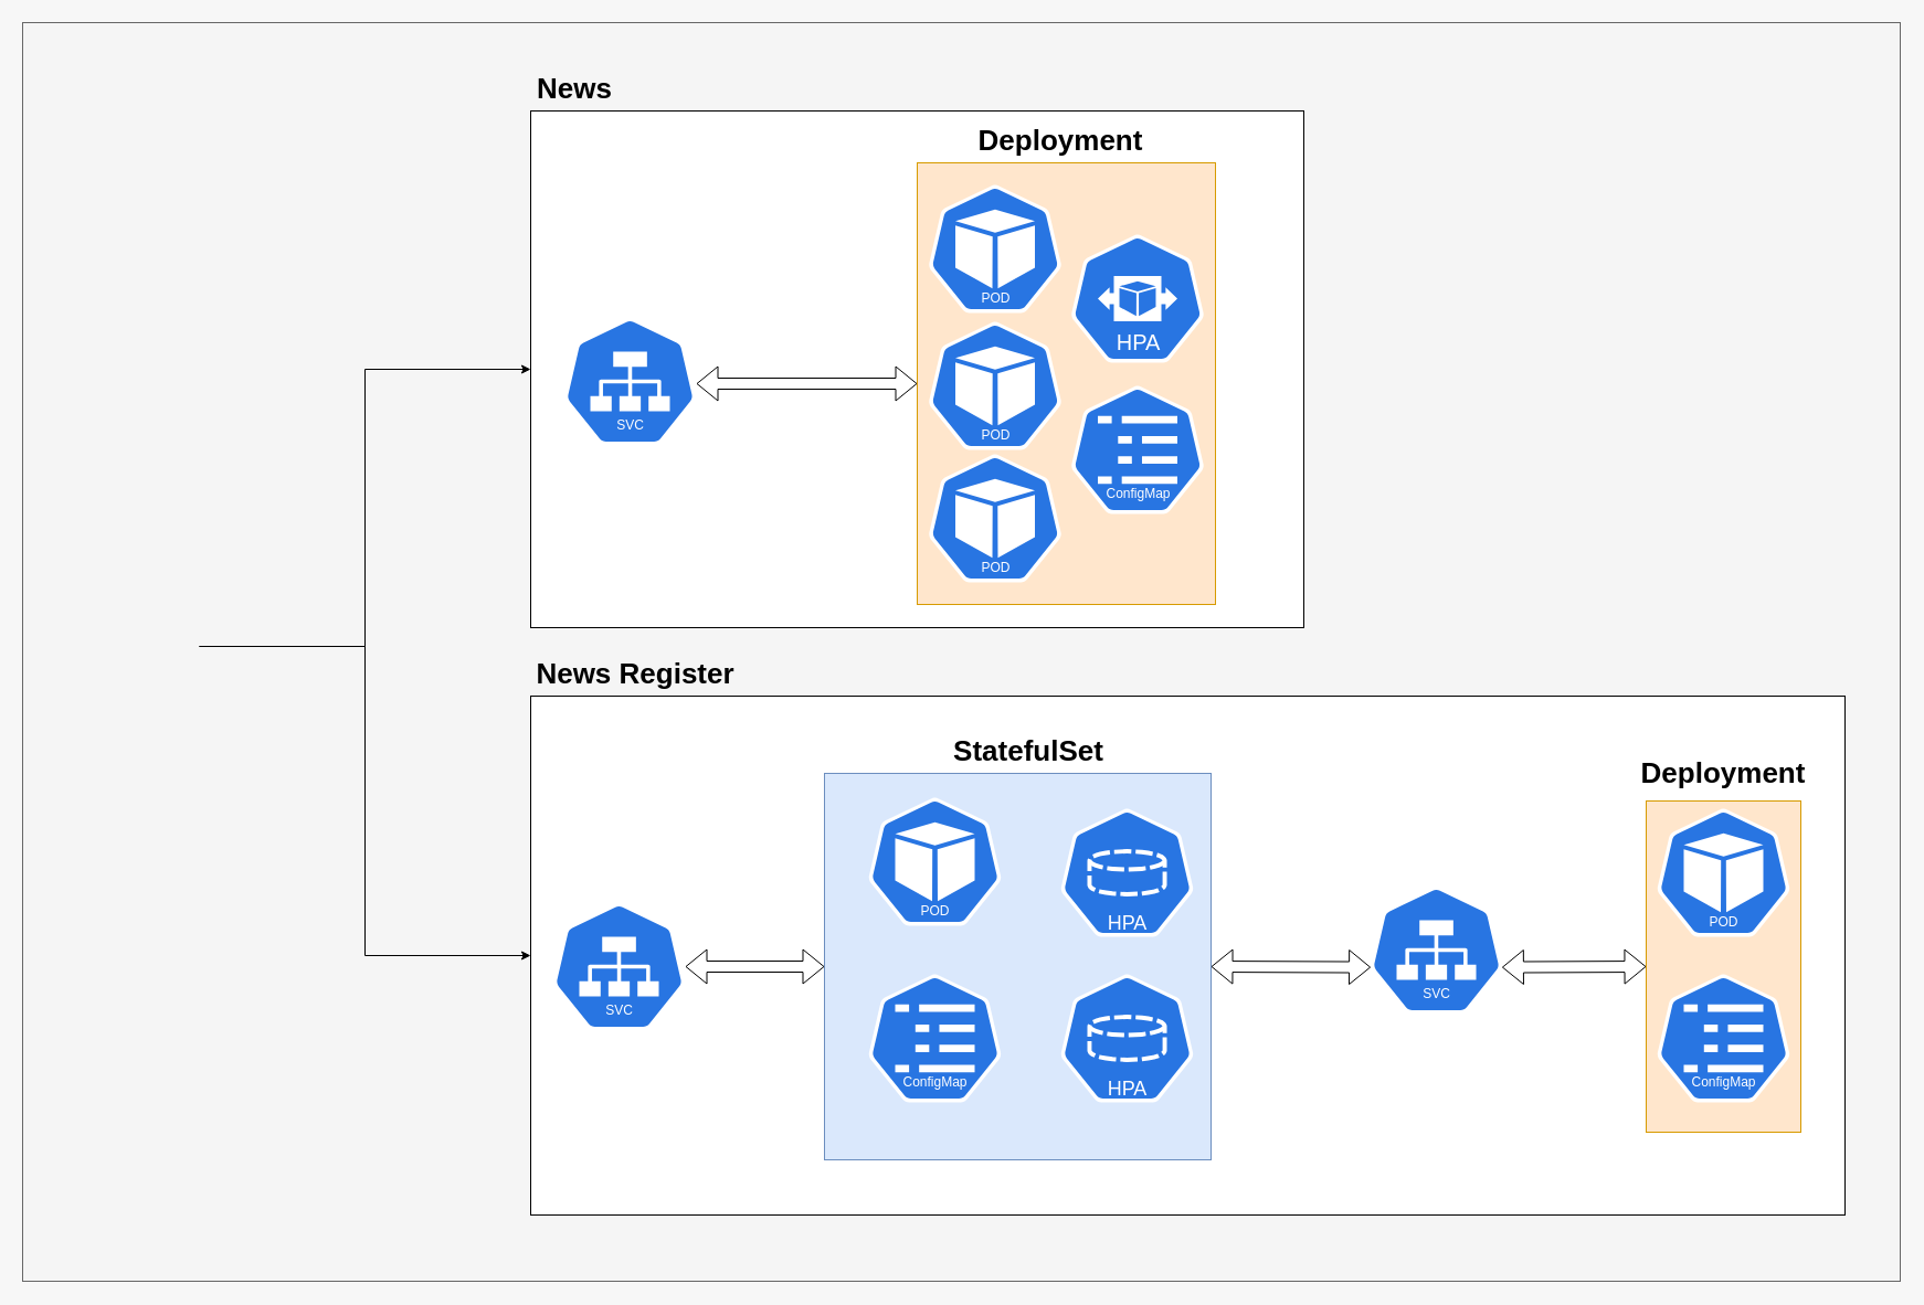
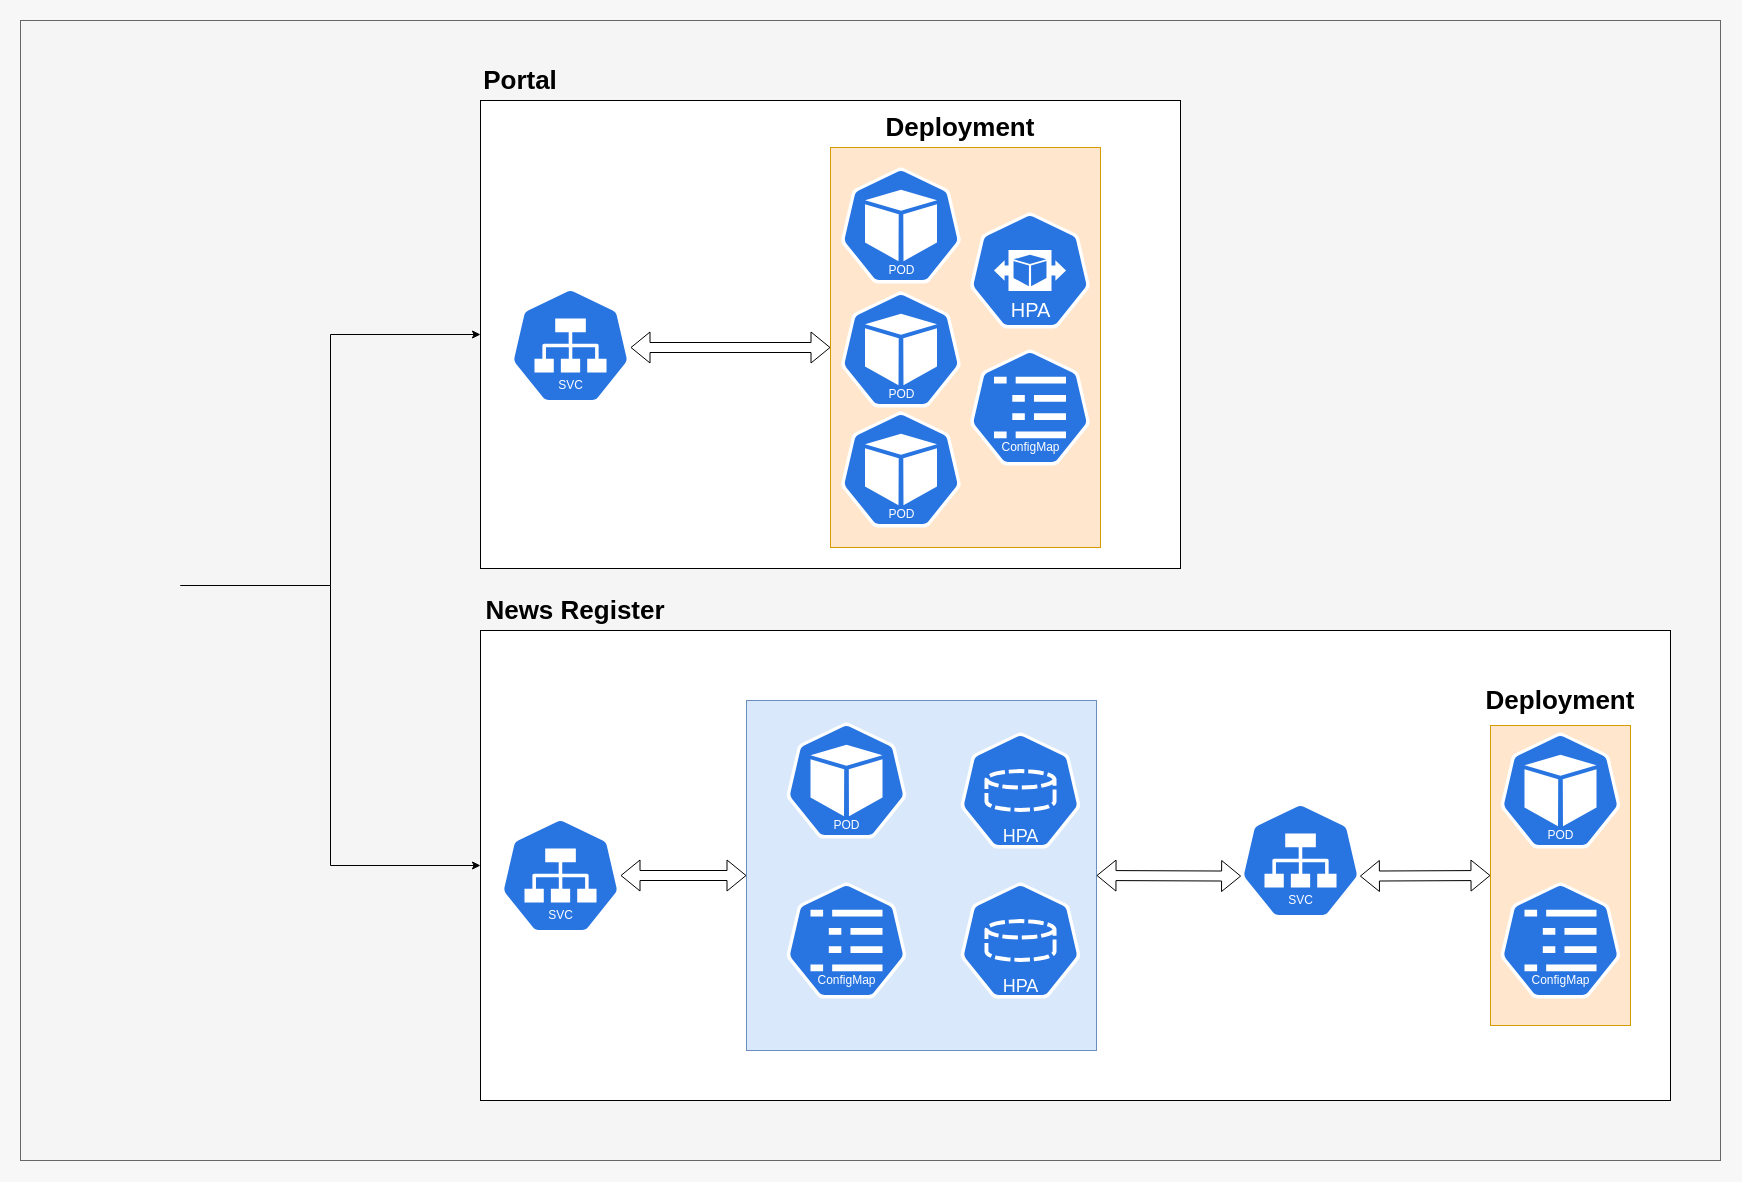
  <mxCell id="0" />
  <mxCell id="1" parent="0" />
  <mxCell id="2" value="" style="rounded=0;whiteSpace=wrap;html=1;fillColor=#f5f5f5;strokeColor=#666666;fontColor=#333333;" vertex="1" parent="1"><mxGeometry x="20" y="20" width="1700" height="1140" as="geometry" /></mxCell>
  <mxCell id="3" value="" style="rounded=0;whiteSpace=wrap;html=1;" vertex="1" parent="1"><mxGeometry x="480" y="630" width="1190" height="470" as="geometry" /></mxCell>
  <mxCell id="4" value="" style="rounded=0;whiteSpace=wrap;html=1;" vertex="1" parent="1"><mxGeometry x="480" width="700" height="468" as="geometry" y="100" /></mxCell>
  <mxCell id="5" value="SVC" style="html=1;dashed=0;whitespace=wrap;fillColor=#2875E2;strokeColor=#ffffff;points=[[0.005,0.63,0],[0.1,0.2,0],[0.9,0.2,0],[0.5,0,0],[0.995,0.63,0],[0.72,0.99,0],[0.5,1,0],[0.28,0.99,0]];shape=mxgraph.kubernetes.icon;prIcon=svc;spacingTop=80;fontColor=#FFFFFF;" parent="1" vertex="1"><mxGeometry x="510" y="285" width="120" height="120" as="geometry" /></mxCell>
  <mxCell id="6" value="" style="rounded=0;whiteSpace=wrap;html=1;fillColor=#ffe6cc;strokeColor=#d79b00;" parent="1" vertex="1"><mxGeometry x="830" y="147" width="270" height="400" as="geometry" /></mxCell>
  <mxCell id="7" value="POD" style="html=1;dashed=0;whitespace=wrap;fillColor=#2875E2;strokeColor=#ffffff;points=[[0.005,0.63,0],[0.1,0.2,0],[0.9,0.2,0],[0.5,0,0],[0.995,0.63,0],[0.72,0.99,0],[0.5,1,0],[0.28,0.99,0]];shape=mxgraph.kubernetes.icon;prIcon=pod;labelBackgroundColor=none;labelBorderColor=none;spacingTop=90;fontColor=#FFFFFF;" parent="1" vertex="1"><mxGeometry x="840.5" y="165" width="120" height="120" as="geometry" /></mxCell>
  <mxCell id="8" value="" style="rounded=0;whiteSpace=wrap;html=1;fillColor=#dae8fc;strokeColor=#6c8ebf;" parent="1" vertex="1"><mxGeometry x="746" y="700" width="350" height="350" as="geometry" /></mxCell>
  <mxCell id="9" value="ConfigMap" style="html=1;dashed=0;whitespace=wrap;fillColor=#2875E2;strokeColor=#ffffff;points=[[0.005,0.63,0],[0.1,0.2,0],[0.9,0.2,0],[0.5,0,0],[0.995,0.63,0],[0.72,0.99,0],[0.5,1,0],[0.28,0.99,0]];shape=mxgraph.kubernetes.icon;prIcon=cm;labelBackgroundColor=none;spacingTop=80;fontColor=#FFFFFF;" parent="1" vertex="1"><mxGeometry x="969.5" y="347" width="120" height="120" as="geometry" /></mxCell>
  <mxCell id="10" value="" style="rounded=0;whiteSpace=wrap;html=1;fillColor=#ffe6cc;strokeColor=#d79b00;" parent="1" vertex="1"><mxGeometry x="1490" y="725" width="140" height="300" as="geometry" /></mxCell>
  <mxCell id="11" value="HPA" style="html=1;dashed=0;whitespace=wrap;fillColor=#2875E2;strokeColor=#ffffff;points=[[0.005,0.63,0],[0.1,0.2,0],[0.9,0.2,0],[0.5,0,0],[0.995,0.63,0],[0.72,0.99,0],[0.5,1,0],[0.28,0.99,0]];shape=mxgraph.kubernetes.icon;prIcon=hpa;labelBackgroundColor=none;spacingBottom=2;spacingTop=80;fontSize=20;fontColor=#FFFFFF;" parent="1" vertex="1"><mxGeometry x="969.5" y="210" width="120" height="120" as="geometry" /></mxCell>
  <mxCell id="12" value="&lt;span style=&quot;font-size: 26px&quot;&gt;News Register&lt;/span&gt;" style="text;html=1;strokeColor=none;fillColor=none;align=center;verticalAlign=middle;whiteSpace=wrap;rounded=0;labelBackgroundColor=none;fontStyle=1" parent="1" vertex="1"><mxGeometry x="480" y="600" width="190" height="20" as="geometry" /></mxCell>
  <mxCell id="13" value="POD" style="html=1;dashed=0;whitespace=wrap;fillColor=#2875E2;strokeColor=#ffffff;points=[[0.005,0.63,0],[0.1,0.2,0],[0.9,0.2,0],[0.5,0,0],[0.995,0.63,0],[0.72,0.99,0],[0.5,1,0],[0.28,0.99,0]];shape=mxgraph.kubernetes.icon;prIcon=pod;labelBackgroundColor=none;labelBorderColor=none;spacingTop=90;fontColor=#FFFFFF;" parent="1" vertex="1"><mxGeometry x="840.5" y="289" width="120" height="120" as="geometry" /></mxCell>
  <mxCell id="14" value="POD" style="html=1;dashed=0;whitespace=wrap;fillColor=#2875E2;strokeColor=#ffffff;points=[[0.005,0.63,0],[0.1,0.2,0],[0.9,0.2,0],[0.5,0,0],[0.995,0.63,0],[0.72,0.99,0],[0.5,1,0],[0.28,0.99,0]];shape=mxgraph.kubernetes.icon;prIcon=pod;labelBackgroundColor=none;labelBorderColor=none;spacingTop=90;fontColor=#FFFFFF;" parent="1" vertex="1"><mxGeometry x="840.5" y="409" width="120" height="120" as="geometry" /></mxCell>
  <mxCell id="15" value="POD" style="html=1;dashed=0;whitespace=wrap;fillColor=#2875E2;strokeColor=#ffffff;points=[[0.005,0.63,0],[0.1,0.2,0],[0.9,0.2,0],[0.5,0,0],[0.995,0.63,0],[0.72,0.99,0],[0.5,1,0],[0.28,0.99,0]];shape=mxgraph.kubernetes.icon;prIcon=pod;labelBackgroundColor=none;labelBorderColor=none;spacingTop=90;fontColor=#FFFFFF;" parent="1" vertex="1"><mxGeometry x="786" y="720" width="120" height="120" as="geometry" /></mxCell>
  <mxCell id="16" value="POD" style="html=1;dashed=0;whitespace=wrap;fillColor=#2875E2;strokeColor=#ffffff;points=[[0.005,0.63,0],[0.1,0.2,0],[0.9,0.2,0],[0.5,0,0],[0.995,0.63,0],[0.72,0.99,0],[0.5,1,0],[0.28,0.99,0]];shape=mxgraph.kubernetes.icon;prIcon=pod;labelBackgroundColor=none;labelBorderColor=none;spacingTop=90;fontColor=#FFFFFF;" parent="1" vertex="1"><mxGeometry x="1500" y="730" width="120" height="120" as="geometry" /></mxCell>
  <mxCell id="17" value="SVC" style="html=1;dashed=0;whitespace=wrap;fillColor=#2875E2;strokeColor=#ffffff;points=[[0.005,0.63,0],[0.1,0.2,0],[0.9,0.2,0],[0.5,0,0],[0.995,0.63,0],[0.72,0.99,0],[0.5,1,0],[0.28,0.99,0]];shape=mxgraph.kubernetes.icon;prIcon=svc;spacingTop=80;fontColor=#FFFFFF;" parent="1" vertex="1"><mxGeometry x="500" y="815" width="120" height="120" as="geometry" /></mxCell>
  <mxCell id="18" value="SVC" style="html=1;dashed=0;whitespace=wrap;fillColor=#2875E2;strokeColor=#ffffff;points=[[0.005,0.63,0],[0.1,0.2,0],[0.9,0.2,0],[0.5,0,0],[0.995,0.63,0],[0.72,0.99,0],[0.5,1,0],[0.28,0.99,0]];shape=mxgraph.kubernetes.icon;prIcon=svc;spacingTop=80;fontColor=#FFFFFF;" parent="1" vertex="1"><mxGeometry x="1240" y="800" width="120" height="120" as="geometry" /></mxCell>
  <mxCell id="19" value="&lt;font style=&quot;font-size: 26px&quot;&gt;Deployment&lt;/font&gt;" style="text;html=1;strokeColor=none;fillColor=none;align=center;verticalAlign=middle;whiteSpace=wrap;rounded=0;labelBackgroundColor=none;fontStyle=1" parent="1" vertex="1"><mxGeometry x="890" y="117" width="140" height="20" as="geometry" /></mxCell>
  <mxCell id="20" value="&lt;font style=&quot;font-size: 26px&quot;&gt;Deployment&lt;/font&gt;" style="text;html=1;strokeColor=none;fillColor=none;align=center;verticalAlign=middle;whiteSpace=wrap;rounded=0;labelBackgroundColor=none;fontStyle=1" parent="1" vertex="1"><mxGeometry x="1490" y="690" width="140" height="20" as="geometry" /></mxCell>
  <mxCell id="21" value="ConfigMap" style="html=1;dashed=0;whitespace=wrap;fillColor=#2875E2;strokeColor=#ffffff;points=[[0.005,0.63,0],[0.1,0.2,0],[0.9,0.2,0],[0.5,0,0],[0.995,0.63,0],[0.72,0.99,0],[0.5,1,0],[0.28,0.99,0]];shape=mxgraph.kubernetes.icon;prIcon=cm;labelBackgroundColor=none;spacingTop=80;fontColor=#FFFFFF;" parent="1" vertex="1"><mxGeometry x="786" y="880" width="120" height="120" as="geometry" /></mxCell>
  <mxCell id="22" value="ConfigMap" style="html=1;dashed=0;whitespace=wrap;fillColor=#2875E2;strokeColor=#ffffff;points=[[0.005,0.63,0],[0.1,0.2,0],[0.9,0.2,0],[0.5,0,0],[0.995,0.63,0],[0.72,0.99,0],[0.5,1,0],[0.28,0.99,0]];shape=mxgraph.kubernetes.icon;prIcon=cm;labelBackgroundColor=none;spacingTop=80;fontColor=#FFFFFF;" parent="1" vertex="1"><mxGeometry x="1500" y="880" width="120" height="120" as="geometry" /></mxCell>
  <mxCell id="23" style="edgeStyle=orthogonalEdgeStyle;rounded=0;orthogonalLoop=1;jettySize=auto;html=1;fontSize=20;fontColor=#FFFFFF;" parent="1" source="25" target="4" edge="1"><mxGeometry relative="1" as="geometry" /></mxCell>
  <mxCell id="24" style="edgeStyle=orthogonalEdgeStyle;rounded=0;orthogonalLoop=1;jettySize=auto;html=1;fontSize=20;fontColor=#FFFFFF;" parent="1" source="25" target="3" edge="1"><mxGeometry relative="1" as="geometry" /></mxCell>
  <mxCell id="25" value="" style="shape=image;html=1;verticalAlign=top;verticalLabelPosition=bottom;labelBackgroundColor=#ffffff;imageAspect=0;aspect=fixed;image=https://cdn3.iconfinder.com/data/icons/glypho-free/64/laptop-128.png;fillColor=#ffffff;fontSize=20;fontColor=#FFFFFF;" parent="1" vertex="1"><mxGeometry x="50" y="520" width="130" height="130" as="geometry" /></mxCell>
  <mxCell id="26" value="&lt;br&gt;&lt;br&gt;&lt;br&gt;&lt;br&gt;&lt;br&gt;&lt;font color=&quot;#ffffff&quot; style=&quot;font-size: 18px&quot;&gt;&lt;br&gt;HPA&lt;/font&gt;" style="html=1;dashed=0;whitespace=wrap;fillColor=#2875E2;strokeColor=#ffffff;points=[[0.005,0.63,0],[0.1,0.2,0],[0.9,0.2,0],[0.5,0,0],[0.995,0.63,0],[0.72,0.99,0],[0.5,1,0],[0.28,0.99,0]];shape=mxgraph.kubernetes.icon;prIcon=pvc" vertex="1" parent="1"><mxGeometry x="960" y="880" width="120" height="120" as="geometry" /></mxCell>
  <mxCell id="27" value="&lt;br&gt;&lt;br&gt;&lt;br&gt;&lt;br&gt;&lt;br&gt;&lt;font color=&quot;#ffffff&quot; style=&quot;font-size: 18px&quot;&gt;&lt;br&gt;HPA&lt;/font&gt;" style="html=1;dashed=0;whitespace=wrap;fillColor=#2875E2;strokeColor=#ffffff;points=[[0.005,0.63,0],[0.1,0.2,0],[0.9,0.2,0],[0.5,0,0],[0.995,0.63,0],[0.72,0.99,0],[0.5,1,0],[0.28,0.99,0]];shape=mxgraph.kubernetes.icon;prIcon=pvc" vertex="1" parent="1"><mxGeometry x="960" y="730" width="120" height="120" as="geometry" /></mxCell>
  <mxCell id="28" value="" style="shape=flexArrow;endArrow=classic;startArrow=classic;html=1;entryX=0.005;entryY=0.63;entryDx=0;entryDy=0;entryPerimeter=0;exitX=1;exitY=0.5;exitDx=0;exitDy=0;" edge="1" parent="1" source="8" target="18"><mxGeometry width="50" height="50" relative="1" as="geometry"><mxPoint x="1090" y="790" as="sourcePoint" /><mxPoint x="1140" y="740" as="targetPoint" /></mxGeometry></mxCell>
  <mxCell id="29" value="" style="shape=flexArrow;endArrow=classic;startArrow=classic;html=1;entryX=0;entryY=0.5;entryDx=0;entryDy=0;exitX=0.995;exitY=0.63;exitDx=0;exitDy=0;exitPerimeter=0;" edge="1" parent="1" source="18" target="10"><mxGeometry width="50" height="50" relative="1" as="geometry"><mxPoint x="1090" y="790" as="sourcePoint" /><mxPoint x="1140" y="740" as="targetPoint" /><Array as="points" /></mxGeometry></mxCell>
  <mxCell id="30" value="" style="shape=flexArrow;endArrow=classic;startArrow=classic;html=1;entryX=0;entryY=0.5;entryDx=0;entryDy=0;" edge="1" parent="1" target="8"><mxGeometry width="50" height="50" relative="1" as="geometry"><mxPoint x="620" y="875" as="sourcePoint" /><mxPoint x="640" y="870" as="targetPoint" /></mxGeometry></mxCell>
  <mxCell id="31" value="" style="shape=flexArrow;endArrow=classic;startArrow=classic;html=1;entryX=0;entryY=0.5;entryDx=0;entryDy=0;" edge="1" parent="1" target="6"><mxGeometry width="50" height="50" relative="1" as="geometry"><mxPoint x="630" y="347" as="sourcePoint" /><mxPoint x="700" y="360" as="targetPoint" /></mxGeometry></mxCell>
- <mxCell id="32" value="&lt;font style=&quot;font-size: 26px&quot;&gt;News&lt;/font&gt;" style="text;html=1;strokeColor=none;fillColor=none;align=center;verticalAlign=middle;whiteSpace=wrap;rounded=0;labelBackgroundColor=none;fontStyle=1" vertex="1" parent="1"><mxGeometry x="450" y="70" width="140" height="20" as="geometry" /></mxCell>
- <mxCell id="33" value="&lt;font style=&quot;font-size: 26px&quot;&gt;StatefulSet&lt;/font&gt;" style="text;html=1;strokeColor=none;fillColor=none;align=center;verticalAlign=middle;whiteSpace=wrap;rounded=0;labelBackgroundColor=none;fontStyle=1" vertex="1" parent="1"><mxGeometry x="861" y="670" width="140" height="20" as="geometry" /></mxCell>
+ <mxCell id="32" value="&lt;font style=&quot;font-size: 26px&quot;&gt;Portal&lt;/font&gt;" style="text;html=1;strokeColor=none;fillColor=none;align=center;verticalAlign=middle;whiteSpace=wrap;rounded=0;labelBackgroundColor=none;fontStyle=1" vertex="1" parent="1"><mxGeometry x="450" y="70" width="140" height="20" as="geometry" /></mxCell>
